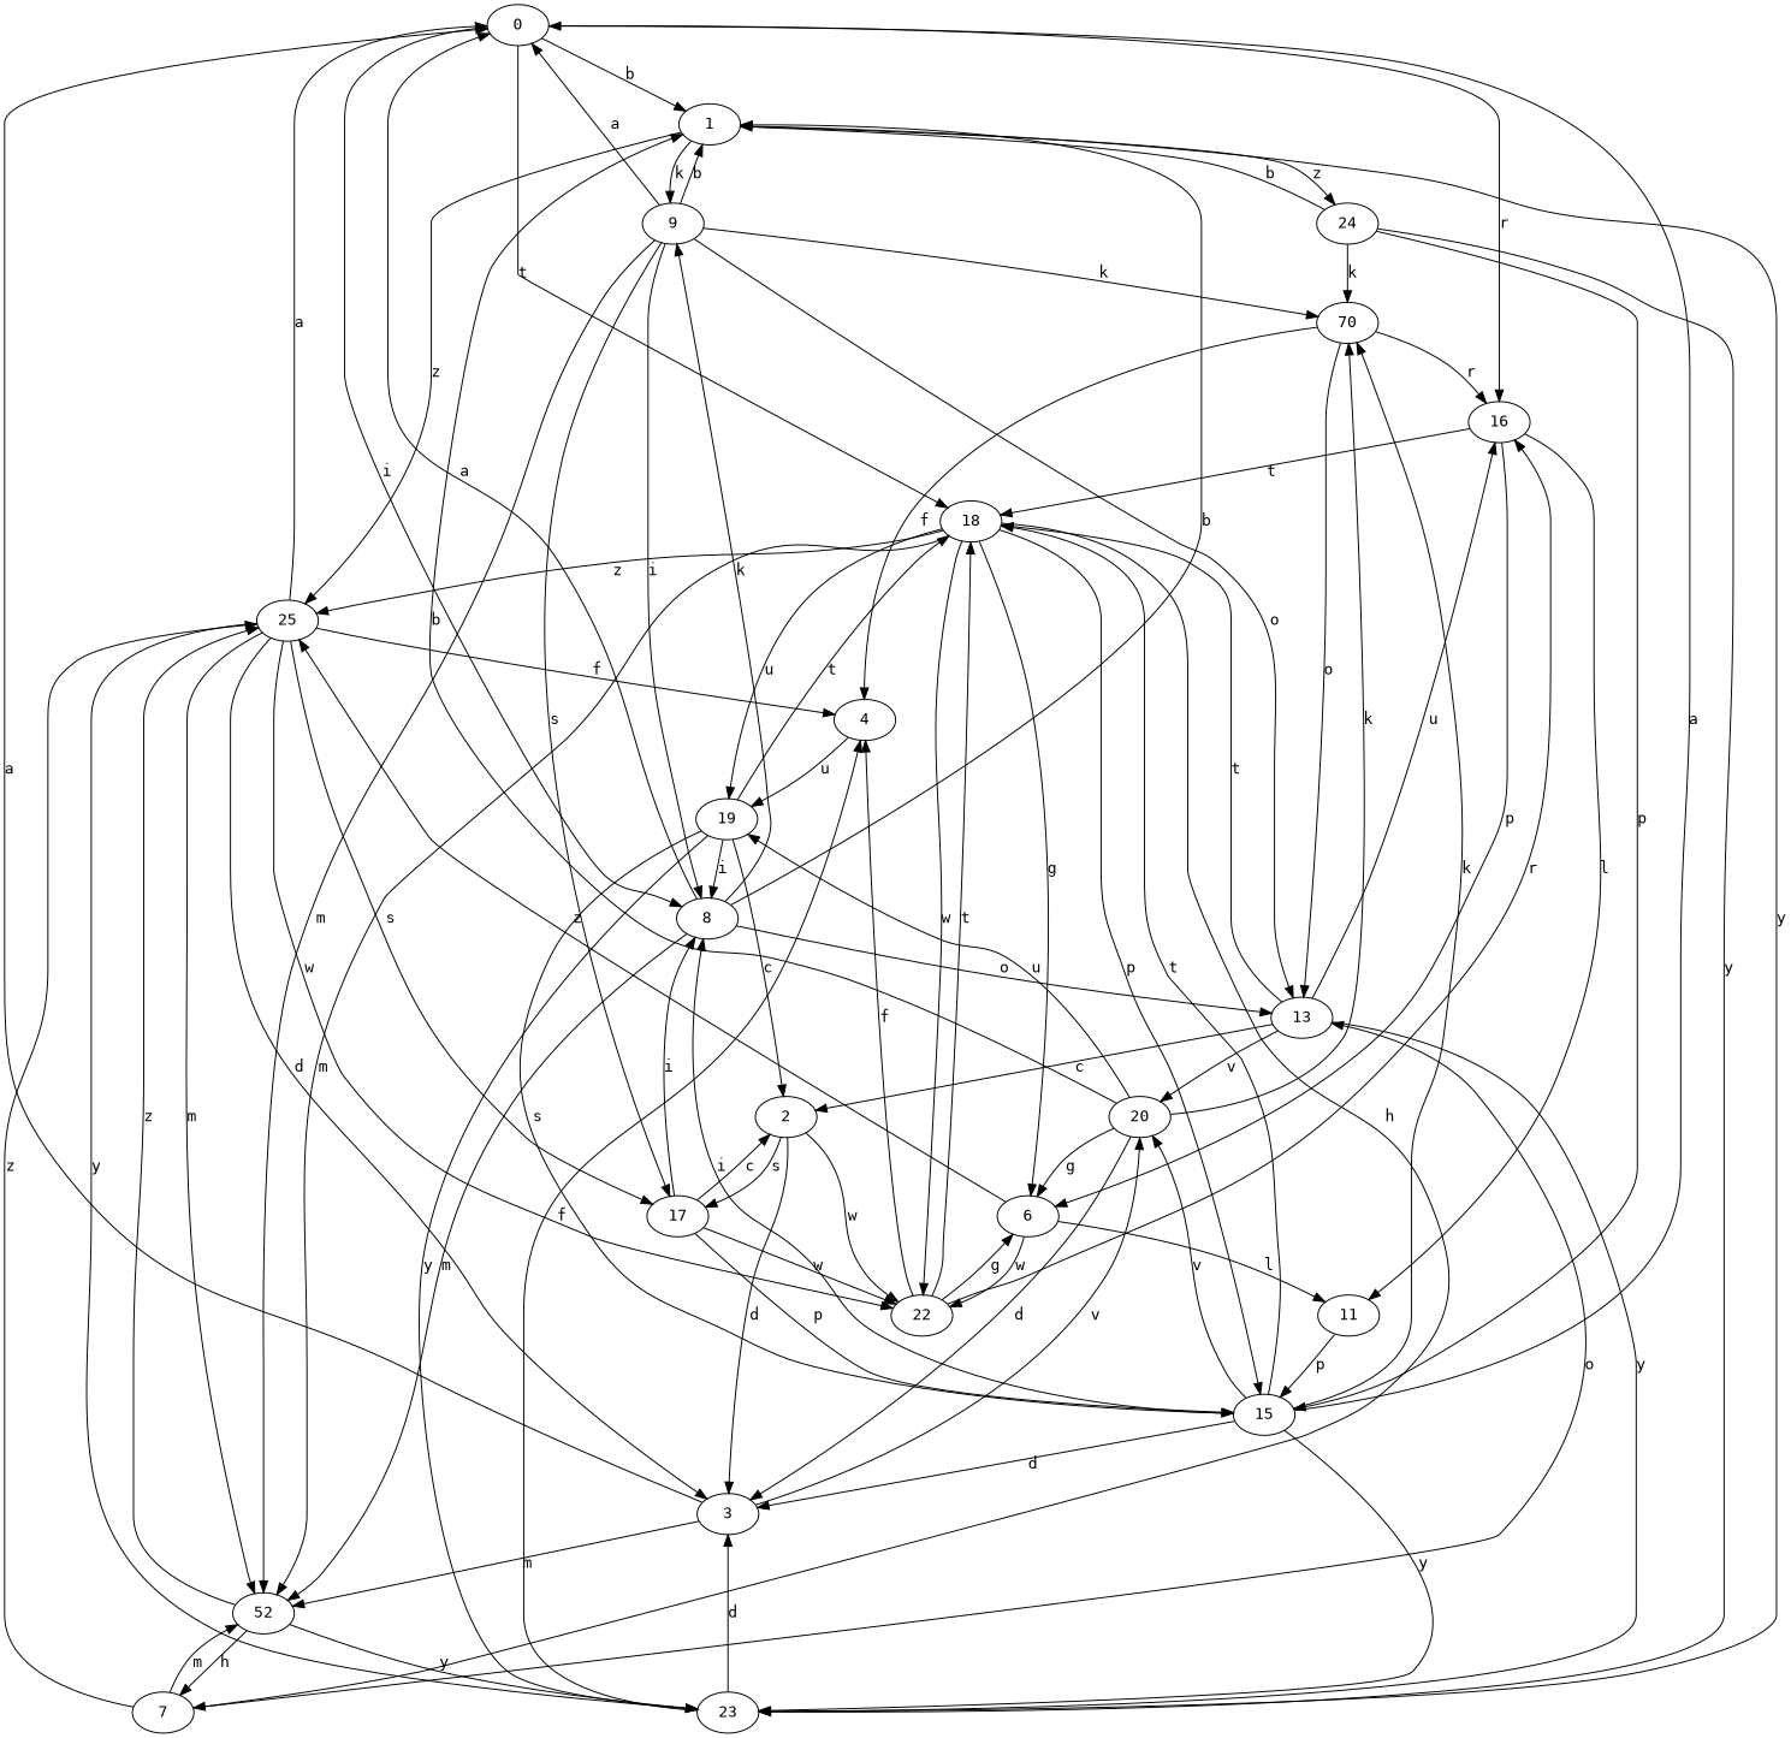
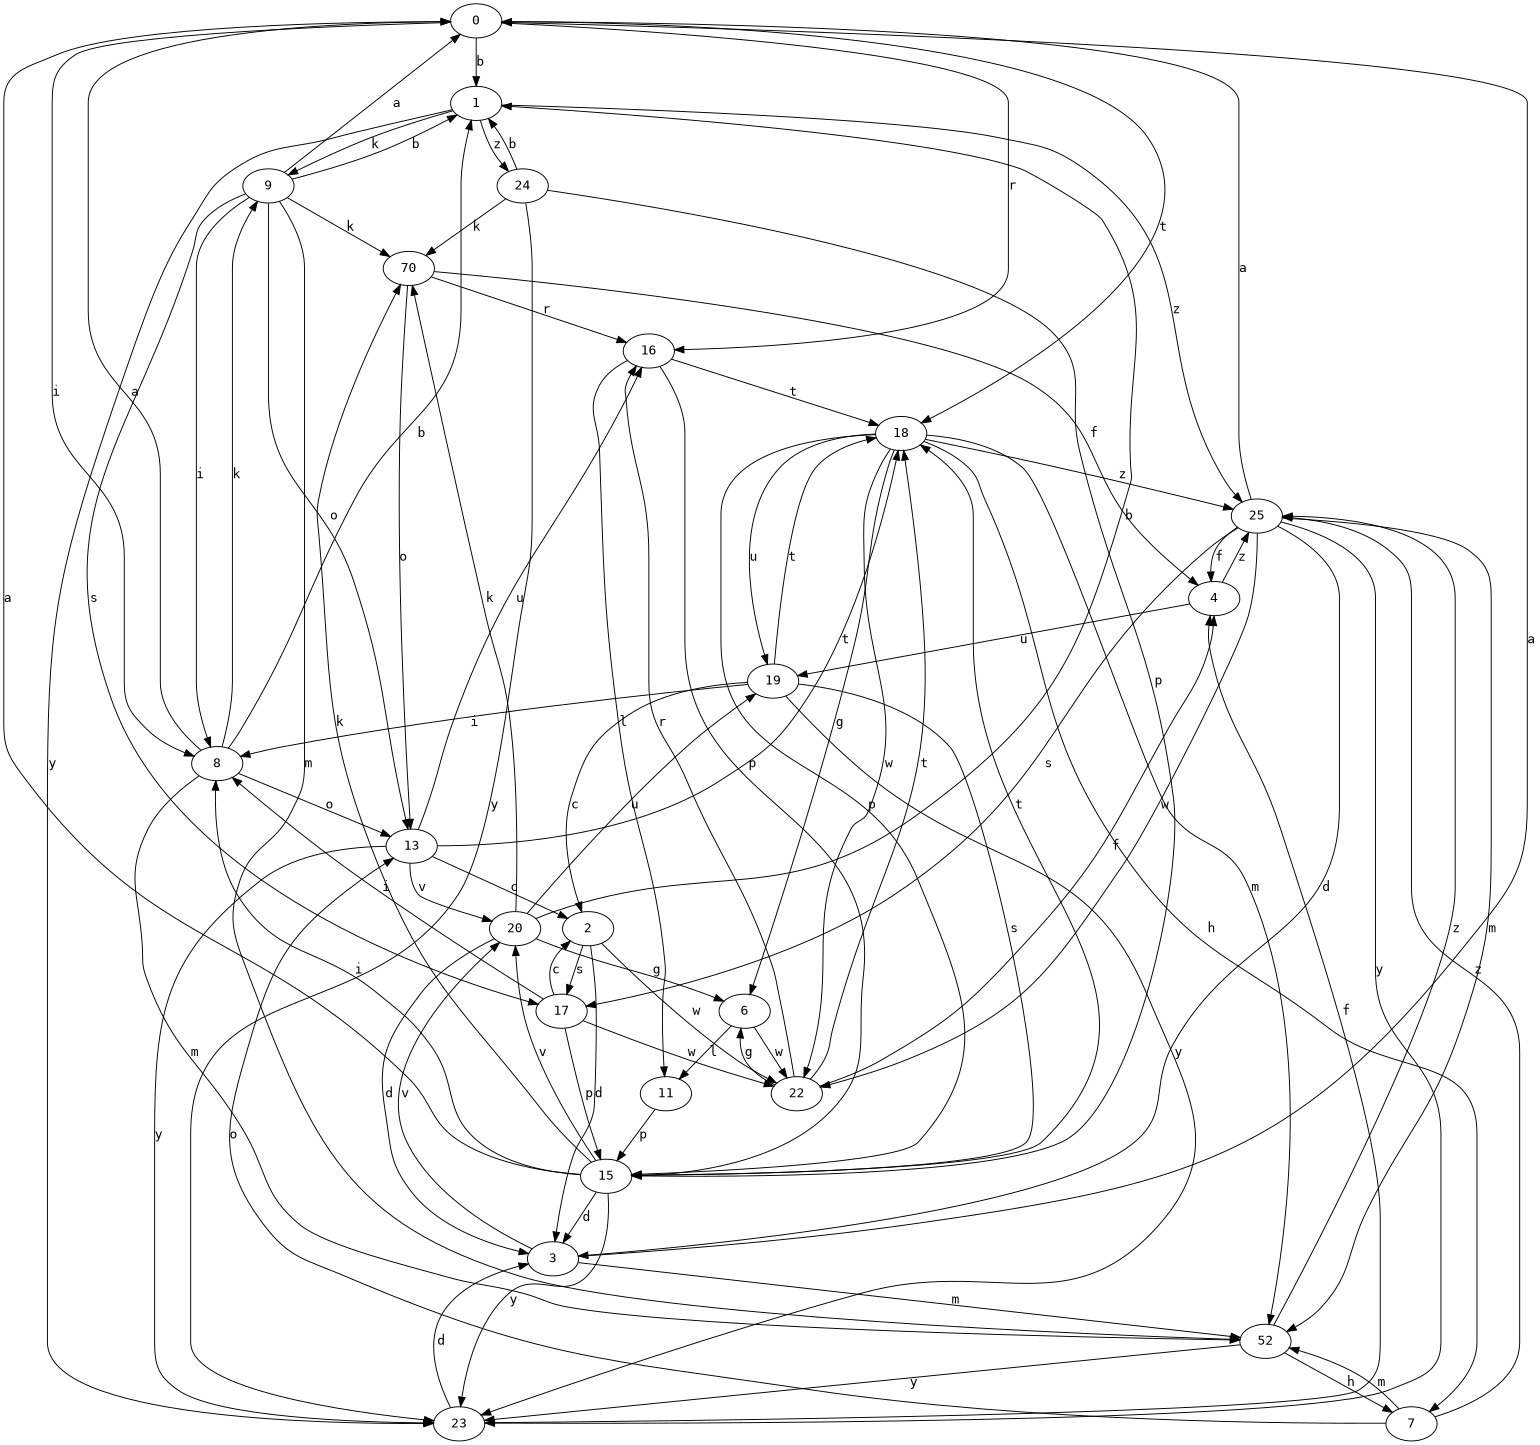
  strict digraph {
    fontname="DejaVu Sans Mono"
    node [fontname="DejaVu Sans Mono"]
    edge [fontname="DejaVu Sans Mono"]
    0
    1
    8
    16
    18
    9
    23
    24
    25
    n10 [label=52]
    13
    11
    15
    22
    19
    6
    7
    17
    n19 [label=70]
    3
    4
    2
    20
    0 -> 1 [label=b]
    0 -> 8 [label=i]
    0 -> 16 [label=r]
    0 -> 18 [label=t]
    1 -> 9 [label=k]
    1 -> 23 [label=y]
    1 -> 24 [label=z]
    1 -> 25 [label=z]
    8 -> 0 [label=a]
    8 -> 1 [label=b]
    8 -> 9 [label=k]
    8 -> n10 [label=m]
    8 -> 13 [label=o]
    16 -> 18 [label=t]
    16 -> 11 [label=l]
-   16 -> 6 [label=p]
+   16 -> 15 [label=p]
    18 -> 25 [label=z]
    18 -> n10 [label=m]
    18 -> 15 [label=p]
    18 -> 22 [label=w]
    18 -> 19 [label=u]
    18 -> 6 [label=g]
    18 -> 7 [label=h]
    9 -> 0 [label=a]
    9 -> 1 [label=b]
    9 -> 8 [label=i]
    9 -> n10 [label=m]
    9 -> 13 [label=o]
    9 -> 17 [label=s]
    9 -> n19 [label=k]
    23 -> 3 [label=d]
    23 -> 4 [label=f]
    24 -> 1 [label=b]
    24 -> 23 [label=y]
    24 -> 15 [label=p]
    24 -> n19 [label=k]
    25 -> 0 [label=a]
    25 -> 23 [label=y]
    25 -> n10 [label=m]
    25 -> 22 [label=w]
    25 -> 17 [label=s]
    25 -> 3 [label=d]
    25 -> 4 [label=f]
    n10 -> 23 [label=y]
    n10 -> 25 [label=z]
    n10 -> 7 [label=h]
    13 -> 16 [label=u]
    13 -> 18 [label=t]
    13 -> 23 [label=y]
    13 -> 2 [label=c]
    13 -> 20 [label=v]
    11 -> 15 [label=p]
    15 -> 0 [label=a]
    15 -> 8 [label=i]
    15 -> 18 [label=t]
    15 -> 23 [label=y]
    15 -> n19 [label=k]
    15 -> 3 [label=d]
    15 -> 20 [label=v]
    22 -> 16 [label=r]
    22 -> 18 [label=t]
    22 -> 6 [label=g]
    22 -> 4 [label=f]
    19 -> 8 [label=i]
    19 -> 18 [label=t]
    19 -> 23 [label=y]
    19 -> 15 [label=s]
    19 -> 2 [label=c]
    6 -> 11 [label=l]
    6 -> 22 [label=w]
    7 -> 25 [label=z]
    7 -> n10 [label=m]
    7 -> 13 [label=o]
    17 -> 8 [label=i]
    17 -> 15 [label=p]
    17 -> 22 [label=w]
    17 -> 2 [label=c]
    n19 -> 16 [label=r]
    n19 -> 13 [label=o]
    n19 -> 4 [label=f]
    3 -> 0 [label=a]
    3 -> n10 [label=m]
    3 -> 20 [label=v]
-   6 -> 25 [label=z]
+   4 -> 25 [label=z]
    4 -> 19 [label=u]
    2 -> 22 [label=w]
    2 -> 17 [label=s]
    2 -> 3 [label=d]
    20 -> 1 [label=b]
    20 -> 19 [label=u]
    20 -> 6 [label=g]
    20 -> n19 [label=k]
    20 -> 3 [label=d]
  }
